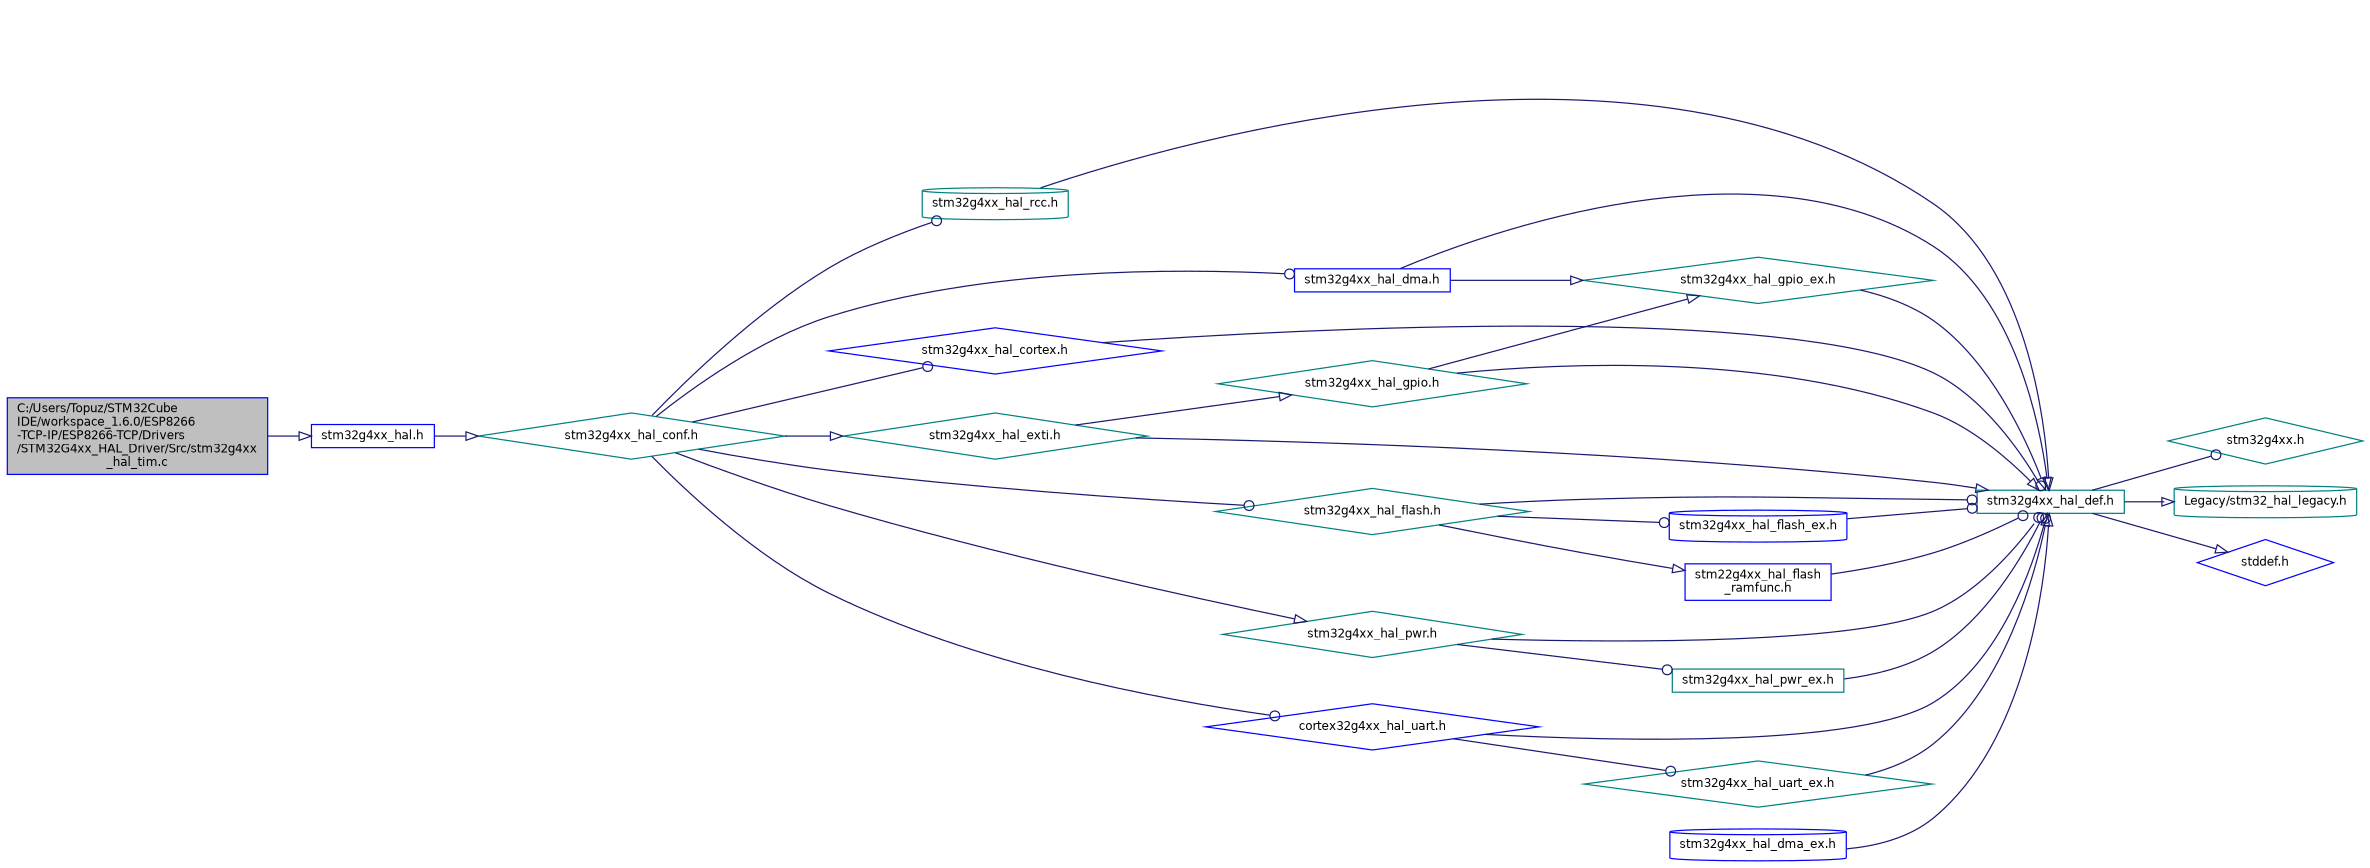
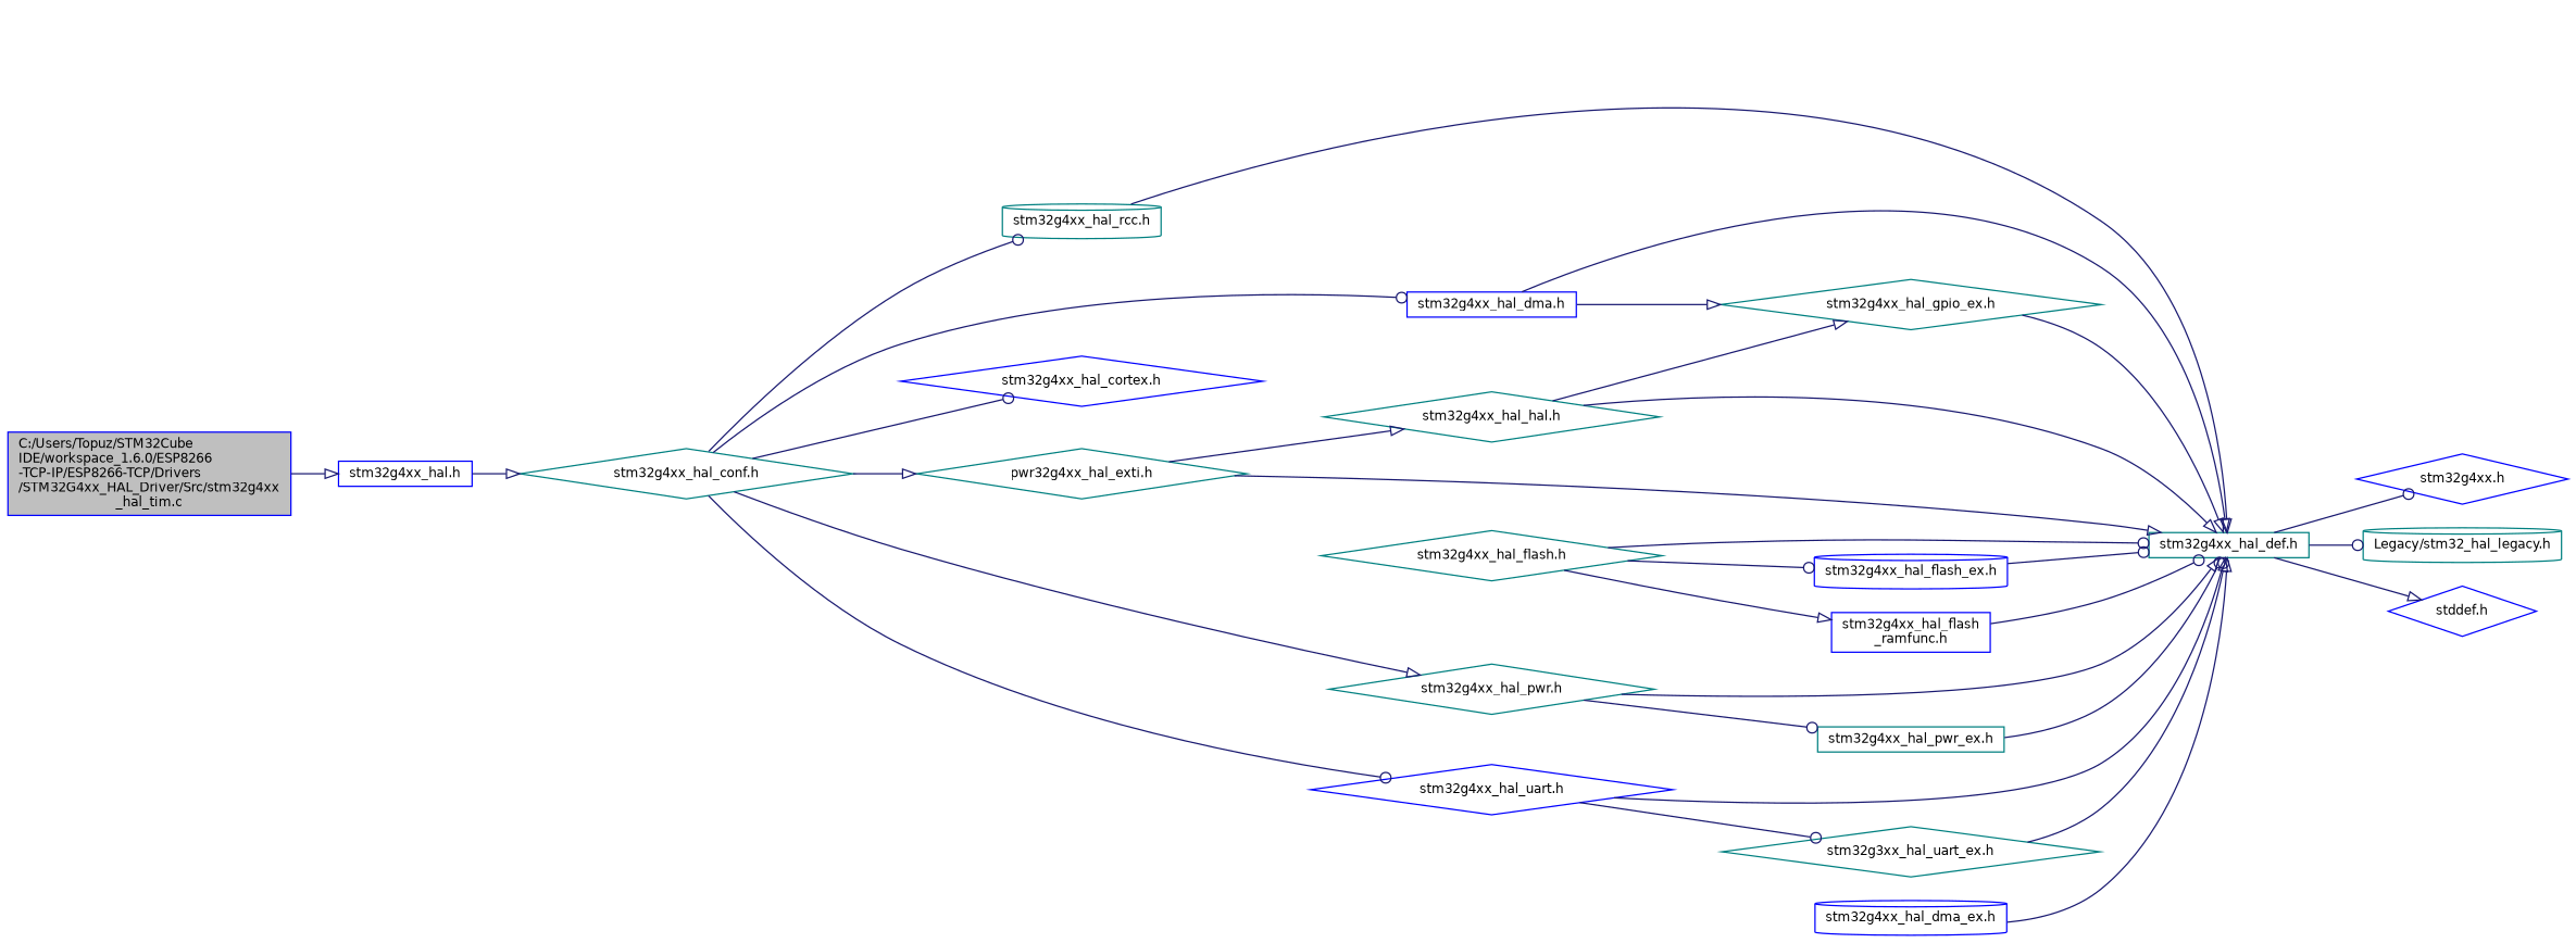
  digraph {
    rankdir=LR
    node [color=teal fillcolor=white fontname=Helvetica fontsize=10 shape=diamond style=filled]
    edge [arrowhead=onormal color=midnightblue fontname=Helvetica fontsize=10 labelfontname=Helvetica labelfontsize=10 style=solid]
    n1 [color=blue fillcolor=grey75 fontcolor=black height=0.2 label="C:/Users/Topuz/STM32Cube\lIDE/workspace_1.6.0/ESP8266\l-TCP-IP/ESP8266-TCP/Drivers\l/STM32G4xx_HAL_Driver/Src/stm32g4xx\l_hal_tim.c" shape=box width=0.4]
    n2 [color=blue height=0.2 label="stm32g4xx_hal.h" shape=box width=0.4]
    n3 [height=0.2 label="stm32g4xx_hal_conf.h" width=0.4]
    n4 [height=0.2 label="stm32g4xx_hal_rcc.h" shape=cylinder width=0.4]
    n5 [color=blue height=0.2 label="stm32g4xx_hal_dma.h" shape=box width=0.4]
    n6 [color=blue height=0.2 label="stm32g4xx_hal_cortex.h" width=0.4]
-   n7 [height=0.2 label="stm32g4xx_hal_exti.h" width=0.4]
+   n7 [height=0.2 label="pwr32g4xx_hal_exti.h" width=0.4]
    n8 [height=0.2 label="stm32g4xx_hal_flash.h" width=0.4]
    n9 [height=0.2 label="stm32g4xx_hal_pwr.h" width=0.4]
-   n10 [color=blue height=0.2 label="cortex32g4xx_hal_uart.h" width=0.4]
+   n10 [color=blue height=0.2 label="stm32g4xx_hal_uart.h" width=0.4]
    n11 [height=0.2 label="stm32g4xx_hal_def.h" shape=box width=0.4]
-   n12 [height=0.2 label="stm32g4xx_hal_gpio.h" width=0.4]
+   n12 [height=0.2 label="stm32g4xx_hal_hal.h" width=0.4]
    n13 [height=0.2 label="stm32g4xx_hal_gpio_ex.h" width=0.4]
    n14 [color=blue height=0.2 label="stm32g4xx_hal_flash_ex.h" shape=cylinder width=0.4]
-   n15 [color=blue height=0.2 label="stm22g4xx_hal_flash\l_ramfunc.h" shape=box width=0.4]
+   n15 [color=blue height=0.2 label="stm32g4xx_hal_flash\l_ramfunc.h" shape=box width=0.4]
    n16 [height=0.2 label="stm32g4xx_hal_pwr_ex.h" shape=box width=0.4]
-   n17 [height=0.2 label="stm32g4xx_hal_uart_ex.h" width=0.4]
-   n18 [height=0.2 label="stm32g4xx.h" width=0.4]
+   n17 [height=0.2 label="stm32g3xx_hal_uart_ex.h" width=0.4]
+   n18 [color=blue height=0.2 label="stm32g4xx.h" width=0.4]
    n19 [height=0.2 label="Legacy/stm32_hal_legacy.h" shape=cylinder width=0.4]
    n20 [color=blue height=0.2 label="stddef.h" width=0.4]
    n21 [color=blue height=0.2 label="stm32g4xx_hal_dma_ex.h" shape=cylinder width=0.4]
    n1 -> n2
    n2 -> n3
    n3 -> n4 [arrowhead=odot]
    n3 -> n5 [arrowhead=odot]
    n3 -> n6 [arrowhead=odot]
    n3 -> n7
-   n3 -> n8 [arrowhead=odot]
    n3 -> n9
    n3 -> n10 [arrowhead=odot]
    n4 -> n11
    n5 -> n11
    n5 -> n13
-   n6 -> n11 [arrowhead=odot]
    n7 -> n11
    n7 -> n12
    n8 -> n11 [arrowhead=odot]
    n8 -> n14 [arrowhead=odot]
    n8 -> n15
-   n9 -> n11 [arrowhead=odot]
+   n9 -> n11
    n9 -> n16 [arrowhead=odot]
    n10 -> n11 [arrowhead=odot]
    n10 -> n17 [arrowhead=odot]
    n11 -> n18 [arrowhead=odot]
-   n11 -> n19
+   n11 -> n19 [arrowhead=odot]
    n11 -> n20
    n12 -> n11
    n12 -> n13
    n13 -> n11
    n14 -> n11 [arrowhead=odot]
    n15 -> n11 [arrowhead=odot]
    n16 -> n11 [arrowhead=odot]
    n17 -> n11
    n21 -> n11
  }
